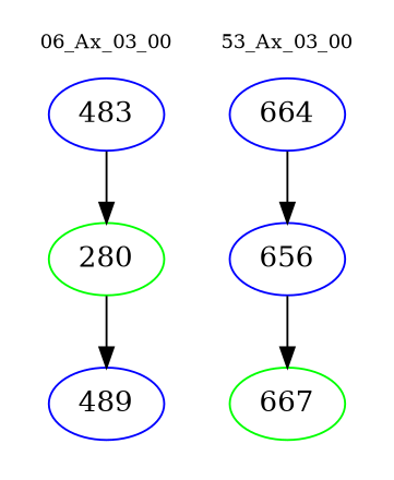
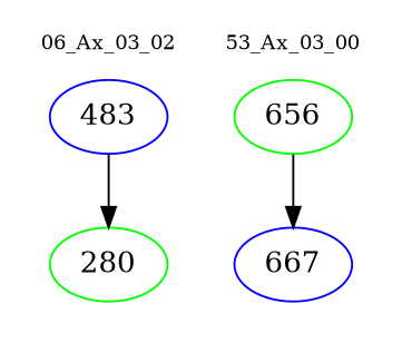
  digraph {
    node [color=blue]
    edge [color=black]
    n1 [label=483]
    n2 [color=green label=280]
-   n3 [label=489]
-   n4 [label=664]
-   n5 [label=656]
-   n6 [color=green label=667]
+   n5 [color=green label=656]
+   n6 [label=667]
    subgraph cluster_1 {
      color=white
      fontsize=10
-     label="06_Ax_03_00"
+     label="06_Ax_03_02"
      n1
      n2
-     n3
    }
    subgraph cluster_2 {
      color=white
      fontsize=10
      label="53_Ax_03_00"
-     n4
      n5
      n6
    }
    n1 -> n2
-   n2 -> n3
-   n4 -> n5
    n5 -> n6
  }
